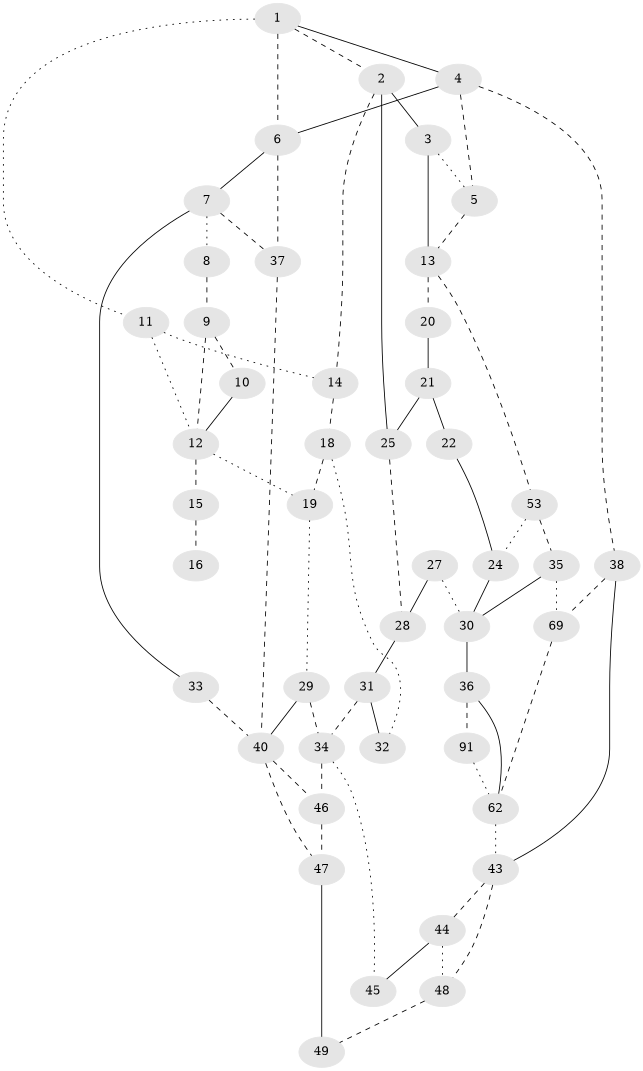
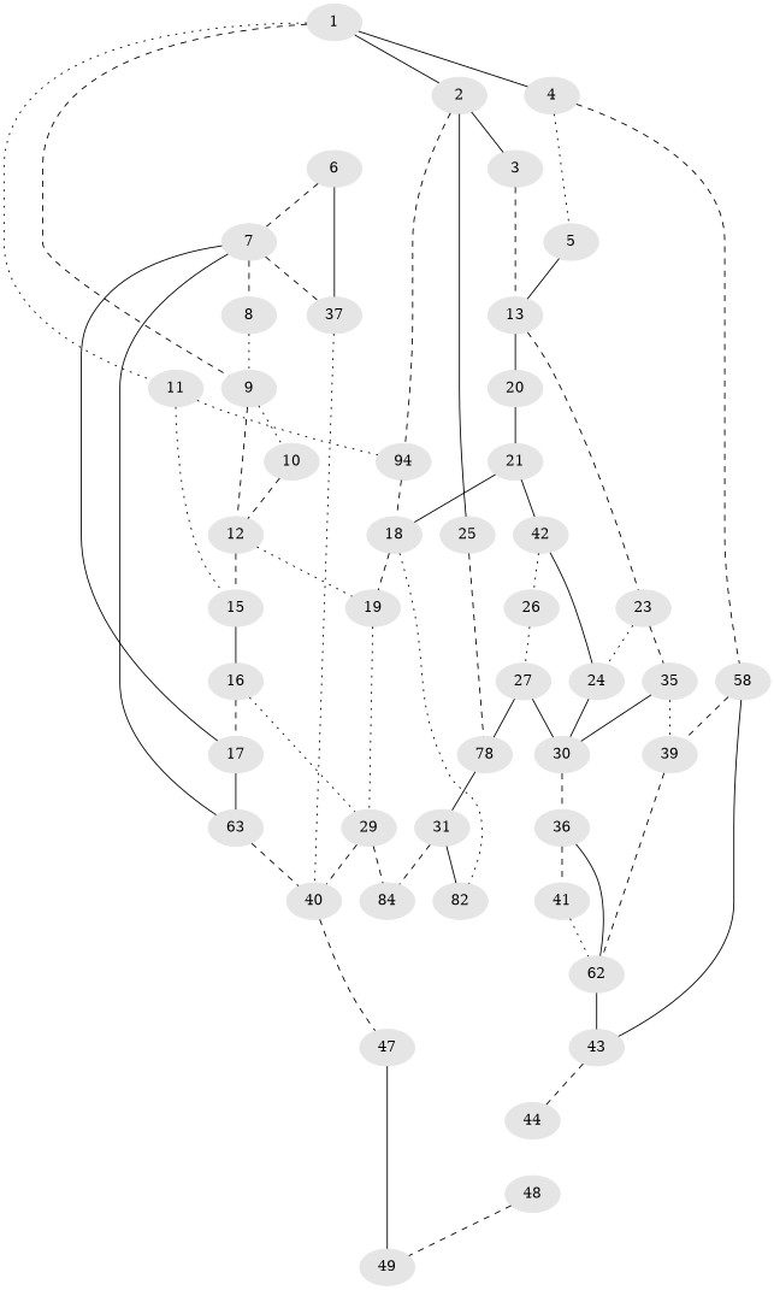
  graph {
    node [color=gray90 style=filled]
    edge [style=dashed weight=1.0]
    1
    2
    4
    6
    11
    3
-   14
+   14 [label=94]
    25
    5
-   38
+   38 [label=58]
    7
    37
    12
    13
    18
-   28
+   28 [label=78]
    20
-   23 [label=53]
-   39 [label=69]
+   23
+   39
    43
    8
-   33
+   17
+   33 [label=63]
    40
    9
    10
    15
    19
    16
    29
    21
    24
    35
-   32
-   34
-   22
+   32 [label=82]
+   34 [label=84]
+   22 [label=42]
+   26
    30
    27
    36
    31
-   45
-   46
    47
-   41 [label=91]
+   41
    n46 [label=62]
    44
    48
    49
-   1 -- 2
+   1 -- 2 [style=solid]
    1 -- 4 [style=solid]
-   1 -- 6
+   1 -- 9
    1 -- 11 [style=dotted]
    2 -- 3 [style=solid weight=2.0]
    2 -- 14
    2 -- 25 [style=solid]
-   4 -- 6 [style=solid]
-   4 -- 5
+   4 -- 5 [style=dotted]
    4 -- 38
-   6 -- 7 [style=solid]
-   6 -- 37
+   6 -- 7
+   6 -- 37 [style=solid]
    11 -- 14 [style=dotted]
-   11 -- 12 [style=dotted]
-   3 -- 5 [style=dotted]
-   3 -- 13 [style=solid weight=2.0]
+   11 -- 15 [style=dotted]
+   3 -- 13 [weight=2.0]
    14 -- 18
    25 -- 28
-   5 -- 13
+   5 -- 13 [style=solid]
    38 -- 39
    38 -- 43 [style=solid]
    7 -- 37
-   7 -- 8 [style=dotted weight=2.0]
+   7 -- 8 [weight=2.0]
+   7 -- 17 [style=solid]
    7 -- 33 [style=solid]
-   37 -- 40
+   37 -- 40 [style=dotted]
    12 -- 15 [weight=2.0]
    12 -- 19 [style=dotted]
-   13 -- 20
+   13 -- 20 [style=solid]
    13 -- 23
    18 -- 19
    18 -- 32 [style=dotted]
    28 -- 31 [style=solid weight=2.0]
    20 -- 21 [style=solid]
    23 -- 24 [style=dotted]
    23 -- 35
    39 -- n46
    43 -- 44
-   43 -- 48
-   8 -- 9
+   8 -- 9 [style=dotted]
+   17 -- 33 [style=solid]
    33 -- 40
-   40 -- 46
    40 -- 47
    9 -- 12
-   9 -- 10
-   10 -- 12 [style=solid]
-   15 -- 16
+   9 -- 10 [style=dotted]
+   10 -- 12
+   15 -- 16 [style=solid]
    19 -- 29 [style=dotted]
-   29 -- 40 [style=solid]
+   16 -- 17 [weight=4.0]
+   16 -- 29 [style=dotted]
+   29 -- 40
    29 -- 34
-   21 -- 25 [style=solid]
+   21 -- 18 [style=solid]
    21 -- 22 [style=solid]
    24 -- 30 [style=solid]
    35 -- 39 [style=dotted]
    35 -- 30 [style=solid]
-   34 -- 45 [style=dotted]
-   34 -- 46 [weight=2.0]
    22 -- 24 [style=solid]
-   30 -- 36 [style=solid weight=2.0]
+   22 -- 26 [style=dotted weight=2.0]
+   26 -- 27 [style=dotted]
+   30 -- 36 [weight=2.0]
    27 -- 28 [style=solid weight=2.0]
-   27 -- 30 [style=dotted weight=2.0]
+   27 -- 30 [style=solid weight=2.0]
    36 -- 41 [weight=2.0]
    36 -- n46 [style=solid]
    31 -- 32 [style=solid weight=2.0]
    31 -- 34
-   46 -- 47 [weight=3.0]
    47 -- 49 [style=solid weight=2.0]
    41 -- n46 [style=dotted]
-   n46 -- 43 [style=dotted weight=3.0]
-   44 -- 45 [style=solid]
-   44 -- 48 [style=dotted]
+   n46 -- 43 [style=solid weight=3.0]
    48 -- 49
  }
